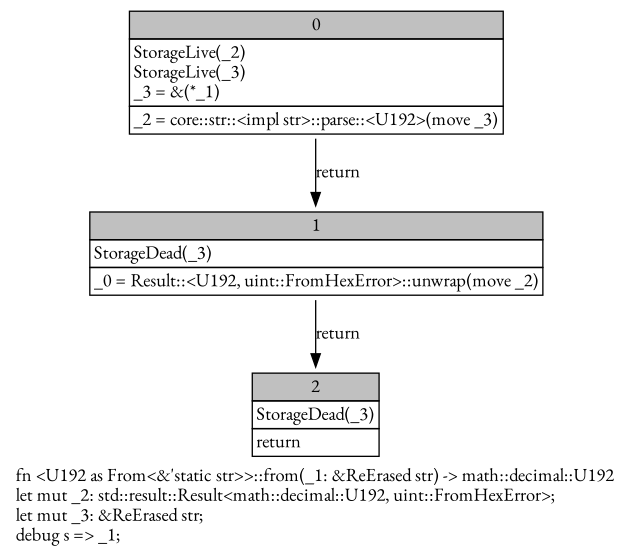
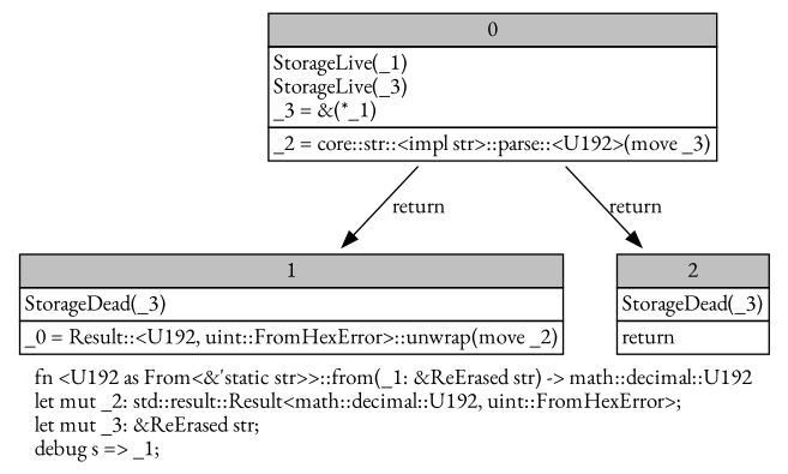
  digraph {
    fontname="EB Garamond"
    label=<fn &lt;U192 as From&lt;&amp;'static str&gt;&gt;::from(_1: &amp;ReErased str) -&gt; math::decimal::U192<br align="left"/>let mut _2: std::result::Result&lt;math::decimal::U192, uint::FromHexError&gt;;<br align="left"/>let mut _3: &amp;ReErased str;<br align="left"/>debug s =&gt; _1;<br align="left"/>>
    node [fontname="EB Garamond" shape=none]
    edge [fontname="EB Garamond"]
-   n1 [label=<<table border="0" cellborder="1" cellspacing="0"><tr><td bgcolor="gray" align="center" colspan="1">0</td></tr><tr><td align="left" balign="left">StorageLive(_2)<br/>StorageLive(_3)<br/>_3 = &amp;(*_1)<br/></td></tr><tr><td align="left">_2 = core::str::&lt;impl str&gt;::parse::&lt;U192&gt;(move _3)</td></tr></table>>]
+   n1 [label=<<table border="0" cellborder="1" cellspacing="0"><tr><td bgcolor="gray" align="center" colspan="1">0</td></tr><tr><td align="left" balign="left">StorageLive(_1)<br/>StorageLive(_3)<br/>_3 = &amp;(*_1)<br/></td></tr><tr><td align="left">_2 = core::str::&lt;impl str&gt;::parse::&lt;U192&gt;(move _3)</td></tr></table>>]
    n2 [label=<<table border="0" cellborder="1" cellspacing="0"><tr><td bgcolor="gray" align="center" colspan="1">1</td></tr><tr><td align="left" balign="left">StorageDead(_3)<br/></td></tr><tr><td align="left">_0 = Result::&lt;U192, uint::FromHexError&gt;::unwrap(move _2)</td></tr></table>>]
    n3 [label=<<table border="0" cellborder="1" cellspacing="0"><tr><td bgcolor="gray" align="center" colspan="1">2</td></tr><tr><td align="left" balign="left">StorageDead(_3)<br/></td></tr><tr><td align="left">return</td></tr></table>>]
    n1 -> n2 [label=return]
-   n2 -> n3 [label=return]
+   n1 -> n3 [label=return]
  }
